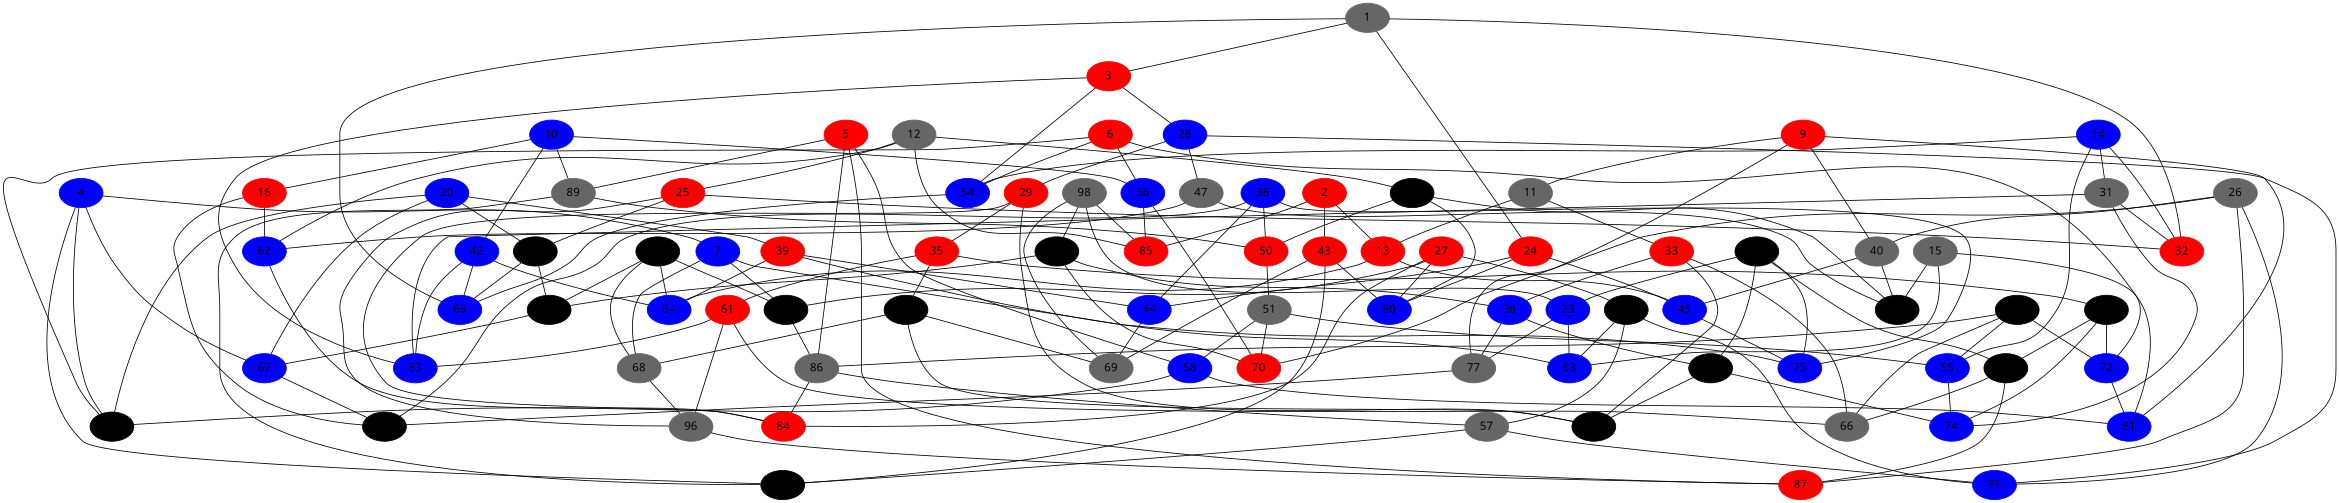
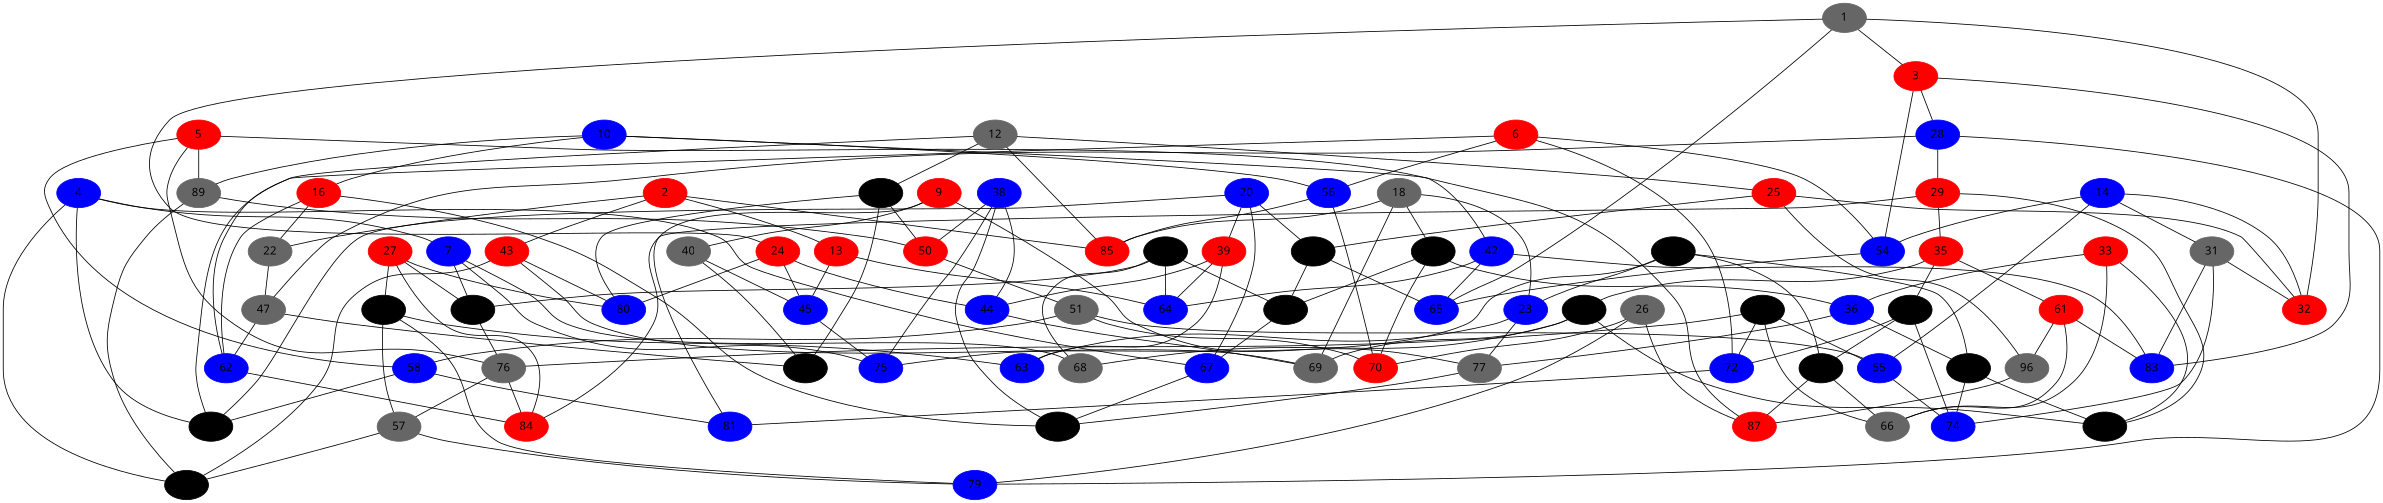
  graph {
    fontname="Noto Sans"
    node [color=blue fontname="Noto Sans" style=filled]
    edge [fontname="Noto Sans"]
    1 [color=gray40]
    3 [color=red]
    24 [color=red]
    32 [color=red]
    65
    28
    54
    83
    45
    44
    80
    2 [color=red]
    13 [color=red]
+   22 [color=gray40]
    43 [color=red]
    85 [color=red]
    64
    47 [color=gray40]
    60 [color=black]
    69 [color=gray40]
    79
    29 [color=red]
    4
    7
    67
    73 [color=black]
    68 [color=gray40]
    71 [color=black]
    75
    78 [color=black]
    5 [color=red]
    n32 [color=gray40 label=89]
    58
-   76 [color=gray40 label=86]
+   76 [color=gray40]
    87 [color=red]
    50 [color=red]
    81
    57 [color=gray40]
    84 [color=red]
    6 [color=red]
    56
    72
    70 [color=red]
    n44 [color=gray40 label=96]
    8 [color=black]
    23
    48 [color=black]
    53 [color=black]
    77 [color=gray40]
    63
    66 [color=gray40]
    82 [color=black]
    74
    9 [color=red]
-   11 [color=gray40]
    40 [color=gray40]
    33 [color=red]
    49 [color=black]
    10
    16 [color=red]
    42
    62
-   15 [color=gray40]
    36
    12 [color=gray40]
    25 [color=red]
    46 [color=black]
    37 [color=black]
    14
    31 [color=gray40]
    55
    17 [color=black]
-   18 [color=gray40 label=98]
+   18 [color=gray40]
    21 [color=black]
    59 [color=black]
    51 [color=gray40]
    20
    39 [color=red]
    26 [color=gray40]
    27 [color=red]
    34 [color=black]
    35 [color=red]
    41 [color=black]
    52 [color=black]
    61 [color=red]
    30 [color=black]
    38
    1 -- 3
    1 -- 24
    1 -- 32
    1 -- 65
    3 -- 28
    3 -- 54
    3 -- 83
    24 -- 45
    24 -- 44
    24 -- 80
    28 -- 47
    28 -- 79
    28 -- 29
    54 -- 65
    45 -- 75
    44 -- 69
    2 -- 13
+   2 -- 22
    2 -- 43
    2 -- 85
    13 -- 45
    13 -- 64
+   22 -- 47
    43 -- 80
    43 -- 60
    43 -- 69
    47 -- 49
    47 -- 62
    29 -- 84
    29 -- 82
    29 -- 35
    4 -- 60
    4 -- 7
    4 -- 67
    4 -- 73
    7 -- 68
    7 -- 71
    7 -- 75
    67 -- 78
-   68 -- n44
    71 -- 76
    5 -- n32
    5 -- 58
    5 -- 76
    5 -- 87
    n32 -- 60
    n32 -- 50
    58 -- 73
    58 -- 81
    76 -- 57
    76 -- 84
    50 -- 51
    57 -- 60
    57 -- 79
    6 -- 54
    6 -- 73
    6 -- 56
    6 -- 72
    56 -- 85
    56 -- 70
    72 -- 81
    n44 -- 87
    8 -- 75
    8 -- 23
    8 -- 48
    8 -- 53
    23 -- 77
    23 -- 63
    48 -- 87
    48 -- 66
    53 -- 82
    53 -- 74
    77 -- 78
    9 -- 81
    9 -- 77
-   9 -- 11
    9 -- 40
-   11 -- 13
-   11 -- 33
    40 -- 45
    40 -- 49
    33 -- 66
    33 -- 82
    33 -- 36
    10 -- n32
    10 -- 56
    10 -- 16
    10 -- 42
+   16 -- 22
    16 -- 78
    16 -- 62
    42 -- 65
    42 -- 83
    42 -- 64
    62 -- 84
-   15 -- 81
-   15 -- 63
-   15 -- 49
    36 -- 53
    36 -- 77
    12 -- 85
    12 -- 62
    12 -- 25
    12 -- 46
    25 -- 32
    25 -- n44
    25 -- 37
    46 -- 80
    46 -- 50
    46 -- 49
    37 -- 65
    37 -- 59
    14 -- 32
    14 -- 54
    14 -- 31
    14 -- 55
    31 -- 32
    31 -- 83
    31 -- 74
    55 -- 74
    17 -- 76
    17 -- 72
    17 -- 66
    17 -- 55
    18 -- 85
    18 -- 69
    18 -- 23
    18 -- 21
    21 -- 70
    21 -- 36
    21 -- 59
    59 -- 67
    51 -- 58
    51 -- 70
    51 -- 55
    20 -- 67
    20 -- 73
    20 -- 37
    20 -- 39
    39 -- 44
    39 -- 64
    39 -- 63
    26 -- 79
    26 -- 87
    26 -- 70
-   26 -- 40
    27 -- 80
    27 -- 71
    27 -- 84
    27 -- 34
    34 -- 79
    34 -- 57
    34 -- 63
    35 -- 41
    35 -- 52
    35 -- 61
    41 -- 72
    41 -- 48
    41 -- 74
    52 -- 69
    52 -- 68
    52 -- 82
    61 -- 83
    61 -- n44
    61 -- 66
    30 -- 64
    30 -- 68
    30 -- 71
    30 -- 59
    38 -- 44
    38 -- 75
    38 -- 78
    38 -- 50
  }
